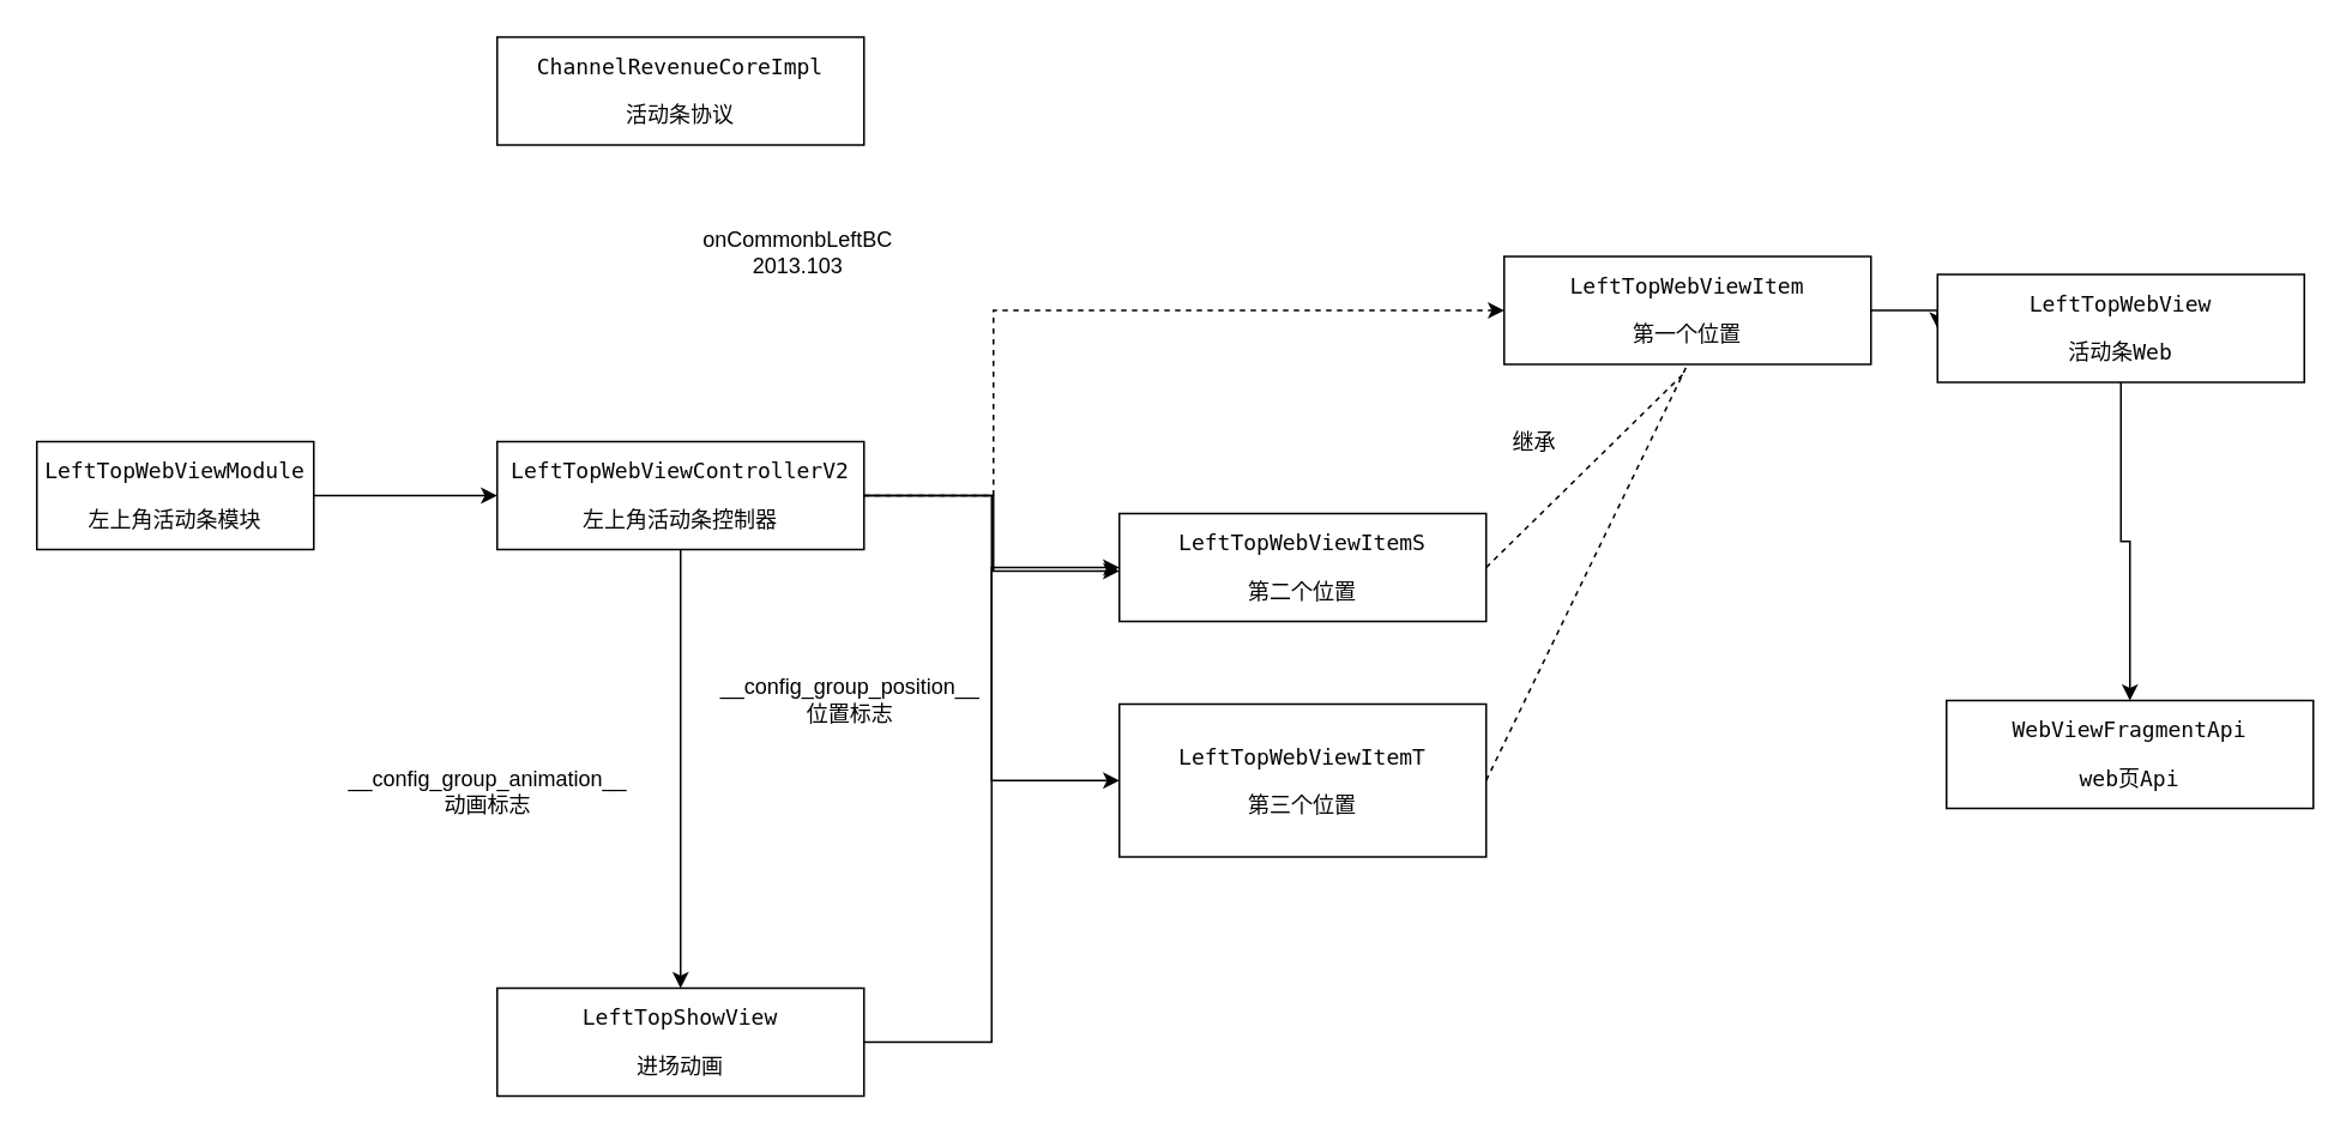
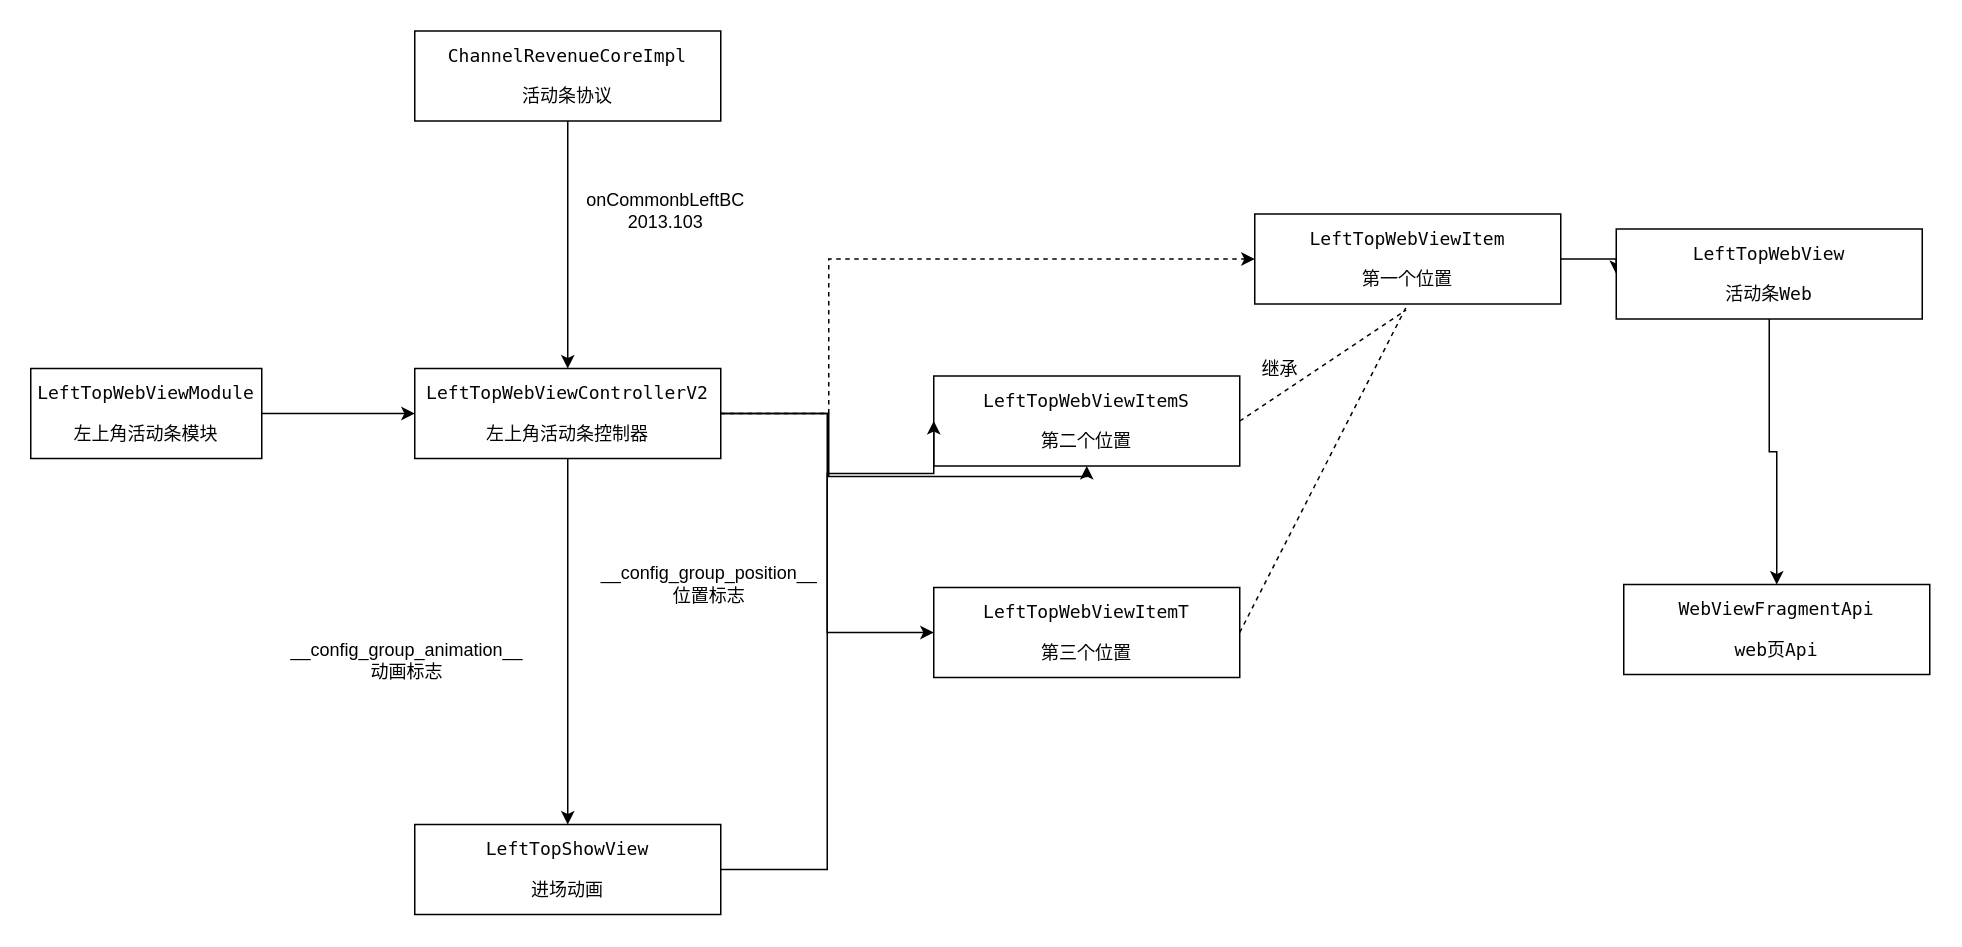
  <mxCell id="0" />
  <mxCell id="1" parent="0" />
  <mxCell id="2" style="edgeStyle=orthogonalEdgeStyle;rounded=0;orthogonalLoop=1;jettySize=auto;html=1;exitX=1;exitY=0.5;exitDx=0;exitDy=0;" parent="1" source="3" target="8" edge="1"><mxGeometry relative="1" as="geometry" /></mxCell>
  <mxCell id="3" value="&lt;pre style=&quot;font-size: 9pt&quot;&gt;&lt;span style=&quot;background-color: rgb(255 , 255 , 255)&quot;&gt;&lt;font color=&quot;#050505&quot;&gt;LeftTopWebViewModule&lt;/font&gt;&lt;/span&gt;&lt;/pre&gt;&lt;pre style=&quot;font-size: 9pt&quot;&gt;&lt;span style=&quot;background-color: rgb(255 , 255 , 255)&quot;&gt;&lt;font color=&quot;#050505&quot;&gt;左上角活动条模块&lt;/font&gt;&lt;/span&gt;&lt;/pre&gt;" style="rounded=0;whiteSpace=wrap;html=1;" parent="1" vertex="1"><mxGeometry x="20" y="245" width="154" height="60" as="geometry" /></mxCell>
  <mxCell id="4" style="edgeStyle=orthogonalEdgeStyle;rounded=0;orthogonalLoop=1;jettySize=auto;html=1;exitX=1;exitY=0.5;exitDx=0;exitDy=0;entryX=0;entryY=0.5;entryDx=0;entryDy=0;dashed=1;" parent="1" source="8" target="10" edge="1"><mxGeometry relative="1" as="geometry"><Array as="points"><mxPoint x="552" y="275" /><mxPoint x="552" y="172" /></Array></mxGeometry></mxCell>
  <mxCell id="5" style="edgeStyle=orthogonalEdgeStyle;rounded=0;orthogonalLoop=1;jettySize=auto;html=1;exitX=1;exitY=0.5;exitDx=0;exitDy=0;" parent="1" source="8" target="11" edge="1"><mxGeometry relative="1" as="geometry"><Array as="points"><mxPoint x="552" y="275" /><mxPoint x="552" y="317" /></Array></mxGeometry></mxCell>
  <mxCell id="6" style="edgeStyle=orthogonalEdgeStyle;rounded=0;orthogonalLoop=1;jettySize=auto;html=1;exitX=1;exitY=0.5;exitDx=0;exitDy=0;entryX=0;entryY=0.5;entryDx=0;entryDy=0;" parent="1" source="8" target="12" edge="1"><mxGeometry relative="1" as="geometry" /></mxCell>
  <mxCell id="7" style="edgeStyle=orthogonalEdgeStyle;rounded=0;orthogonalLoop=1;jettySize=auto;html=1;exitX=0.5;exitY=1;exitDx=0;exitDy=0;" parent="1" source="8" target="16" edge="1"><mxGeometry relative="1" as="geometry" /></mxCell>
  <mxCell id="8" value="&lt;pre style=&quot;font-size: 9pt&quot;&gt;&lt;span style=&quot;background-color: rgb(255 , 255 , 255)&quot;&gt;&lt;font color=&quot;#050505&quot;&gt;LeftTopWebViewControllerV2&lt;/font&gt;&lt;/span&gt;&lt;/pre&gt;&lt;pre style=&quot;font-size: 9pt&quot;&gt;&lt;span style=&quot;background-color: rgb(255 , 255 , 255)&quot;&gt;&lt;font color=&quot;#050505&quot;&gt;左上角活动条控制器&lt;/font&gt;&lt;/span&gt;&lt;/pre&gt;" style="rounded=0;whiteSpace=wrap;html=1;" parent="1" vertex="1"><mxGeometry x="276" y="245" width="204" height="60" as="geometry" /></mxCell>
  <mxCell id="9" style="edgeStyle=orthogonalEdgeStyle;rounded=0;orthogonalLoop=1;jettySize=auto;html=1;exitX=1;exitY=0.5;exitDx=0;exitDy=0;entryX=0;entryY=0.5;entryDx=0;entryDy=0;" parent="1" source="10" target="18" edge="1"><mxGeometry relative="1" as="geometry" /></mxCell>
  <mxCell id="10" value="&lt;pre style=&quot;font-size: 9pt&quot;&gt;&lt;span style=&quot;background-color: rgb(255 , 255 , 255)&quot;&gt;&lt;font color=&quot;#050505&quot;&gt;LeftTopWebViewItem&lt;/font&gt;&lt;/span&gt;&lt;/pre&gt;&lt;pre style=&quot;font-size: 9pt&quot;&gt;&lt;span style=&quot;background-color: rgb(255 , 255 , 255)&quot;&gt;&lt;font color=&quot;#050505&quot;&gt;第一个位置&lt;/font&gt;&lt;/span&gt;&lt;/pre&gt;" style="rounded=0;whiteSpace=wrap;html=1;" parent="1" vertex="1"><mxGeometry x="836" y="142" width="204" height="60" as="geometry" /></mxCell>
- <mxCell id="11" value="&lt;pre style=&quot;font-size: 9pt&quot;&gt;&lt;span style=&quot;background-color: rgb(255 , 255 , 255)&quot;&gt;&lt;font color=&quot;#050505&quot;&gt;LeftTopWebViewItemS&lt;/font&gt;&lt;/span&gt;&lt;/pre&gt;&lt;pre style=&quot;font-size: 9pt&quot;&gt;&lt;span style=&quot;background-color: rgb(255 , 255 , 255)&quot;&gt;&lt;font color=&quot;#050505&quot;&gt;第二个位置&lt;/font&gt;&lt;/span&gt;&lt;/pre&gt;" style="rounded=0;whiteSpace=wrap;html=1;" parent="1" vertex="1"><mxGeometry x="622" y="285" width="204" height="60" as="geometry" /></mxCell>
- <mxCell id="12" value="&lt;pre style=&quot;font-size: 9pt&quot;&gt;&lt;span style=&quot;background-color: rgb(255 , 255 , 255)&quot;&gt;&lt;font color=&quot;#050505&quot;&gt;LeftTopWebViewItemT&lt;/font&gt;&lt;/span&gt;&lt;/pre&gt;&lt;pre style=&quot;font-size: 9pt&quot;&gt;&lt;span style=&quot;background-color: rgb(255 , 255 , 255)&quot;&gt;&lt;font color=&quot;#050505&quot;&gt;第三个位置&lt;/font&gt;&lt;/span&gt;&lt;/pre&gt;" style="rounded=0;whiteSpace=wrap;html=1;" parent="1" vertex="1"><mxGeometry x="622" y="391" width="204" height="85" as="geometry" /></mxCell>
+ <mxCell id="11" value="&lt;pre style=&quot;font-size: 9pt&quot;&gt;&lt;span style=&quot;background-color: rgb(255 , 255 , 255)&quot;&gt;&lt;font color=&quot;#050505&quot;&gt;LeftTopWebViewItemS&lt;/font&gt;&lt;/span&gt;&lt;/pre&gt;&lt;pre style=&quot;font-size: 9pt&quot;&gt;&lt;span style=&quot;background-color: rgb(255 , 255 , 255)&quot;&gt;&lt;font color=&quot;#050505&quot;&gt;第二个位置&lt;/font&gt;&lt;/span&gt;&lt;/pre&gt;" style="rounded=0;whiteSpace=wrap;html=1;" parent="1" vertex="1"><mxGeometry x="622" y="250" width="204" height="60" as="geometry" /></mxCell>
+ <mxCell id="12" value="&lt;pre style=&quot;font-size: 9pt&quot;&gt;&lt;span style=&quot;background-color: rgb(255 , 255 , 255)&quot;&gt;&lt;font color=&quot;#050505&quot;&gt;LeftTopWebViewItemT&lt;/font&gt;&lt;/span&gt;&lt;/pre&gt;&lt;pre style=&quot;font-size: 9pt&quot;&gt;&lt;span style=&quot;background-color: rgb(255 , 255 , 255)&quot;&gt;&lt;font color=&quot;#050505&quot;&gt;第三个位置&lt;/font&gt;&lt;/span&gt;&lt;/pre&gt;" style="rounded=0;whiteSpace=wrap;html=1;" parent="1" vertex="1"><mxGeometry x="622" y="391" width="204" height="60" as="geometry" /></mxCell>
  <mxCell id="13" value="" style="endArrow=none;dashed=1;html=1;exitX=1;exitY=0.5;exitDx=0;exitDy=0;" parent="1" source="11" edge="1"><mxGeometry width="50" height="50" relative="1" as="geometry"><mxPoint x="412" y="429" as="sourcePoint" /><mxPoint x="937" y="206" as="targetPoint" /></mxGeometry></mxCell>
  <mxCell id="14" value="" style="endArrow=none;dashed=1;html=1;exitX=1;exitY=0.5;exitDx=0;exitDy=0;entryX=0.5;entryY=1;entryDx=0;entryDy=0;" parent="1" source="12" target="10" edge="1"><mxGeometry width="50" height="50" relative="1" as="geometry"><mxPoint x="836" y="325" as="sourcePoint" /><mxPoint x="952" y="216" as="targetPoint" /></mxGeometry></mxCell>
  <mxCell id="15" style="edgeStyle=orthogonalEdgeStyle;rounded=0;orthogonalLoop=1;jettySize=auto;html=1;exitX=1;exitY=0.5;exitDx=0;exitDy=0;entryX=0;entryY=0.5;entryDx=0;entryDy=0;" parent="1" source="16" target="11" edge="1"><mxGeometry relative="1" as="geometry"><Array as="points"><mxPoint x="551" y="579" /><mxPoint x="551" y="315" /></Array></mxGeometry></mxCell>
  <mxCell id="16" value="&lt;pre style=&quot;font-size: 9pt&quot;&gt;&lt;span style=&quot;background-color: rgb(255 , 255 , 255)&quot;&gt;&lt;font color=&quot;#050505&quot;&gt;LeftTopShowView&lt;/font&gt;&lt;/span&gt;&lt;/pre&gt;&lt;pre style=&quot;font-size: 9pt&quot;&gt;&lt;font color=&quot;#050505&quot;&gt;&lt;span style=&quot;background-color: rgb(255 , 255 , 255)&quot;&gt;进场动画&lt;/span&gt;&lt;/font&gt;&lt;/pre&gt;" style="rounded=0;whiteSpace=wrap;html=1;" parent="1" vertex="1"><mxGeometry x="276" y="549" width="204" height="60" as="geometry" /></mxCell>
  <mxCell id="17" style="edgeStyle=orthogonalEdgeStyle;rounded=0;orthogonalLoop=1;jettySize=auto;html=1;exitX=0.5;exitY=1;exitDx=0;exitDy=0;" parent="1" source="18" target="23" edge="1"><mxGeometry relative="1" as="geometry" /></mxCell>
  <mxCell id="18" value="&lt;pre style=&quot;font-size: 9pt&quot;&gt;&lt;span style=&quot;background-color: rgb(255 , 255 , 255)&quot;&gt;&lt;font color=&quot;#050505&quot;&gt;LeftTopWebView&lt;/font&gt;&lt;/span&gt;&lt;/pre&gt;&lt;pre style=&quot;font-size: 9pt&quot;&gt;&lt;font color=&quot;#050505&quot;&gt;&lt;span style=&quot;background-color: rgb(255 , 255 , 255)&quot;&gt;活动条Web&lt;/span&gt;&lt;/font&gt;&lt;/pre&gt;" style="rounded=0;whiteSpace=wrap;html=1;" parent="1" vertex="1"><mxGeometry x="1077" y="152" width="204" height="60" as="geometry" /></mxCell>
  <mxCell id="19" value="继承" style="text;html=1;strokeColor=none;fillColor=none;align=center;verticalAlign=middle;whiteSpace=wrap;rounded=0;" parent="1" vertex="1"><mxGeometry x="833" y="236" width="40" height="20" as="geometry" /></mxCell>
  <mxCell id="20" value="&lt;pre style=&quot;font-size: 9pt&quot;&gt;&lt;font color=&quot;#050505&quot;&gt;&lt;span style=&quot;background-color: rgb(255 , 255 , 255)&quot;&gt;ChannelRevenueCoreImpl&lt;/span&gt;&lt;/font&gt;&lt;/pre&gt;&lt;pre style=&quot;font-size: 9pt&quot;&gt;&lt;font color=&quot;#050505&quot;&gt;&lt;span style=&quot;background-color: rgb(255 , 255 , 255)&quot;&gt;活动条协议&lt;/span&gt;&lt;/font&gt;&lt;/pre&gt;" style="rounded=0;whiteSpace=wrap;html=1;" parent="1" vertex="1"><mxGeometry x="276" y="20" width="204" height="60" as="geometry" /></mxCell>
+ <mxCell id="21" value="" style="endArrow=classic;html=1;exitX=0.5;exitY=1;exitDx=0;exitDy=0;" parent="1" source="20" target="8" edge="1"><mxGeometry width="50" height="50" relative="1" as="geometry"><mxPoint x="586" y="318" as="sourcePoint" /><mxPoint x="636" y="268" as="targetPoint" /></mxGeometry></mxCell>
  <mxCell id="22" value="onCommonbLeftBC&lt;br&gt;2013.103" style="text;html=1;strokeColor=none;fillColor=none;align=center;verticalAlign=middle;whiteSpace=wrap;rounded=0;" parent="1" vertex="1"><mxGeometry x="378" y="122" width="131" height="35" as="geometry" /></mxCell>
  <mxCell id="23" value="&lt;pre style=&quot;font-size: 9pt&quot;&gt;&lt;font color=&quot;#050505&quot;&gt;&lt;span style=&quot;background-color: rgb(255 , 255 , 255)&quot;&gt;WebViewFragmentApi&lt;/span&gt;&lt;/font&gt;&lt;/pre&gt;&lt;pre style=&quot;font-size: 9pt&quot;&gt;&lt;font color=&quot;#050505&quot;&gt;&lt;span style=&quot;background-color: rgb(255 , 255 , 255)&quot;&gt;web页Api&lt;/span&gt;&lt;/font&gt;&lt;/pre&gt;" style="rounded=0;whiteSpace=wrap;html=1;" parent="1" vertex="1"><mxGeometry x="1082" y="389" width="204" height="60" as="geometry" /></mxCell>
  <mxCell id="24" value="__config_group_animation__&lt;br&gt;动画标志" style="text;html=1;strokeColor=none;fillColor=none;align=center;verticalAlign=middle;whiteSpace=wrap;rounded=0;" parent="1" vertex="1"><mxGeometry x="176" y="414" width="190" height="51" as="geometry" /></mxCell>
  <mxCell id="25" value="__config_group_position__&lt;br&gt;位置标志" style="text;html=1;strokeColor=none;fillColor=none;align=center;verticalAlign=middle;whiteSpace=wrap;rounded=0;" parent="1" vertex="1"><mxGeometry x="395" y="363" width="155" height="51" as="geometry" /></mxCell>
